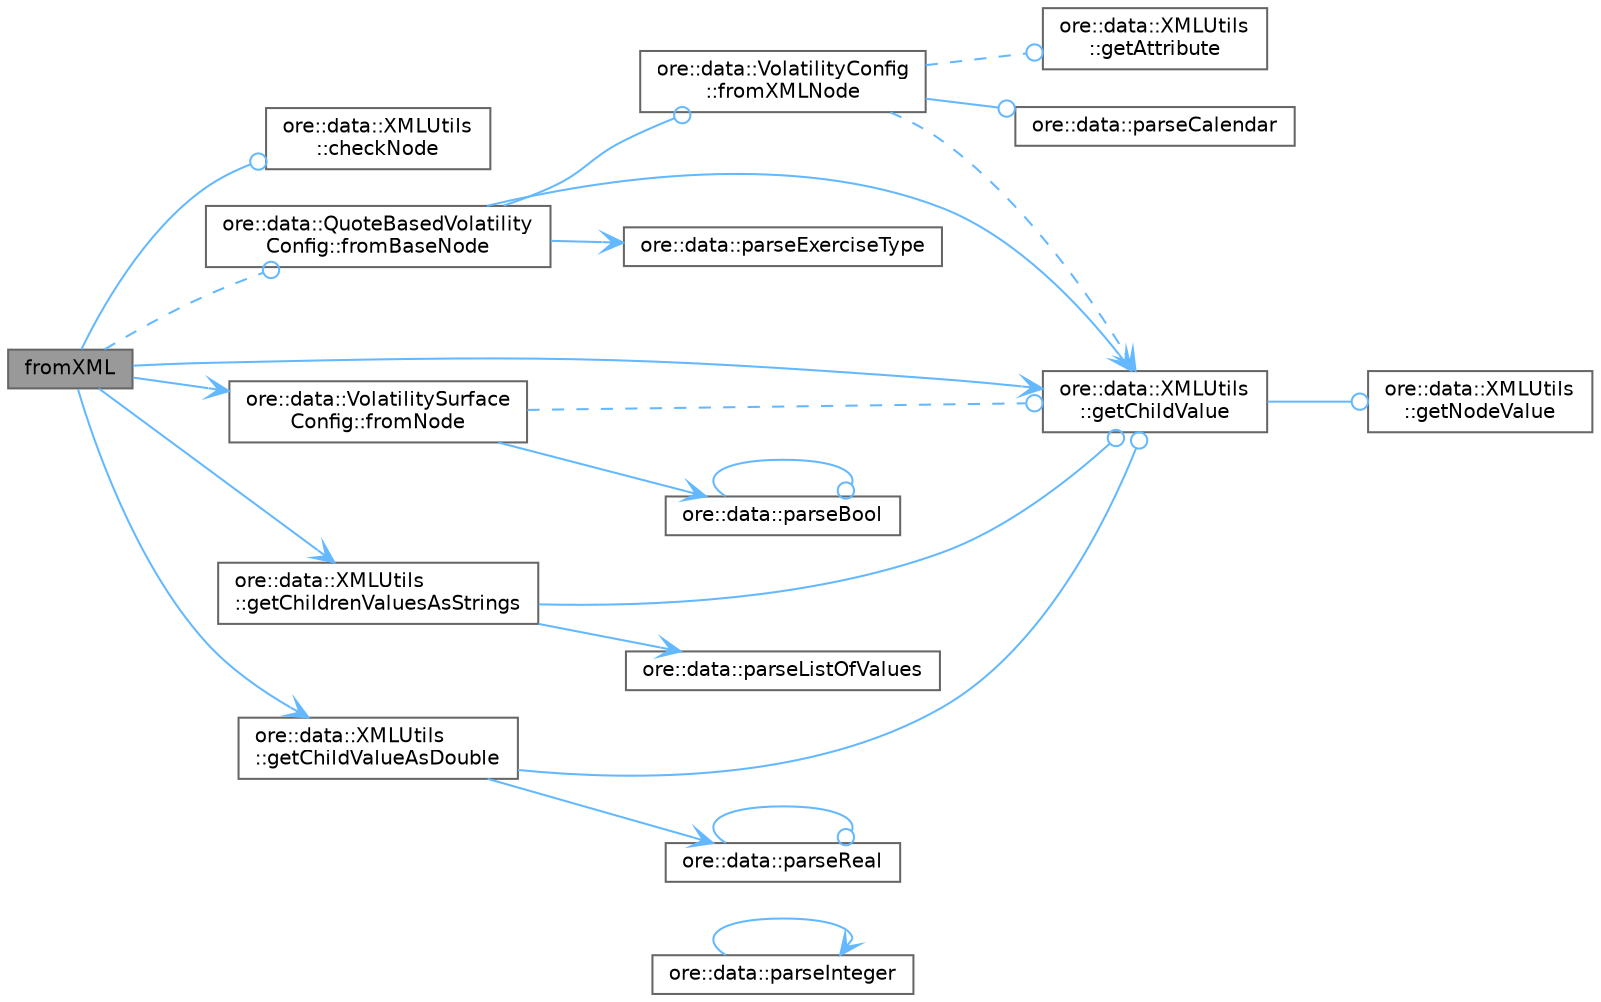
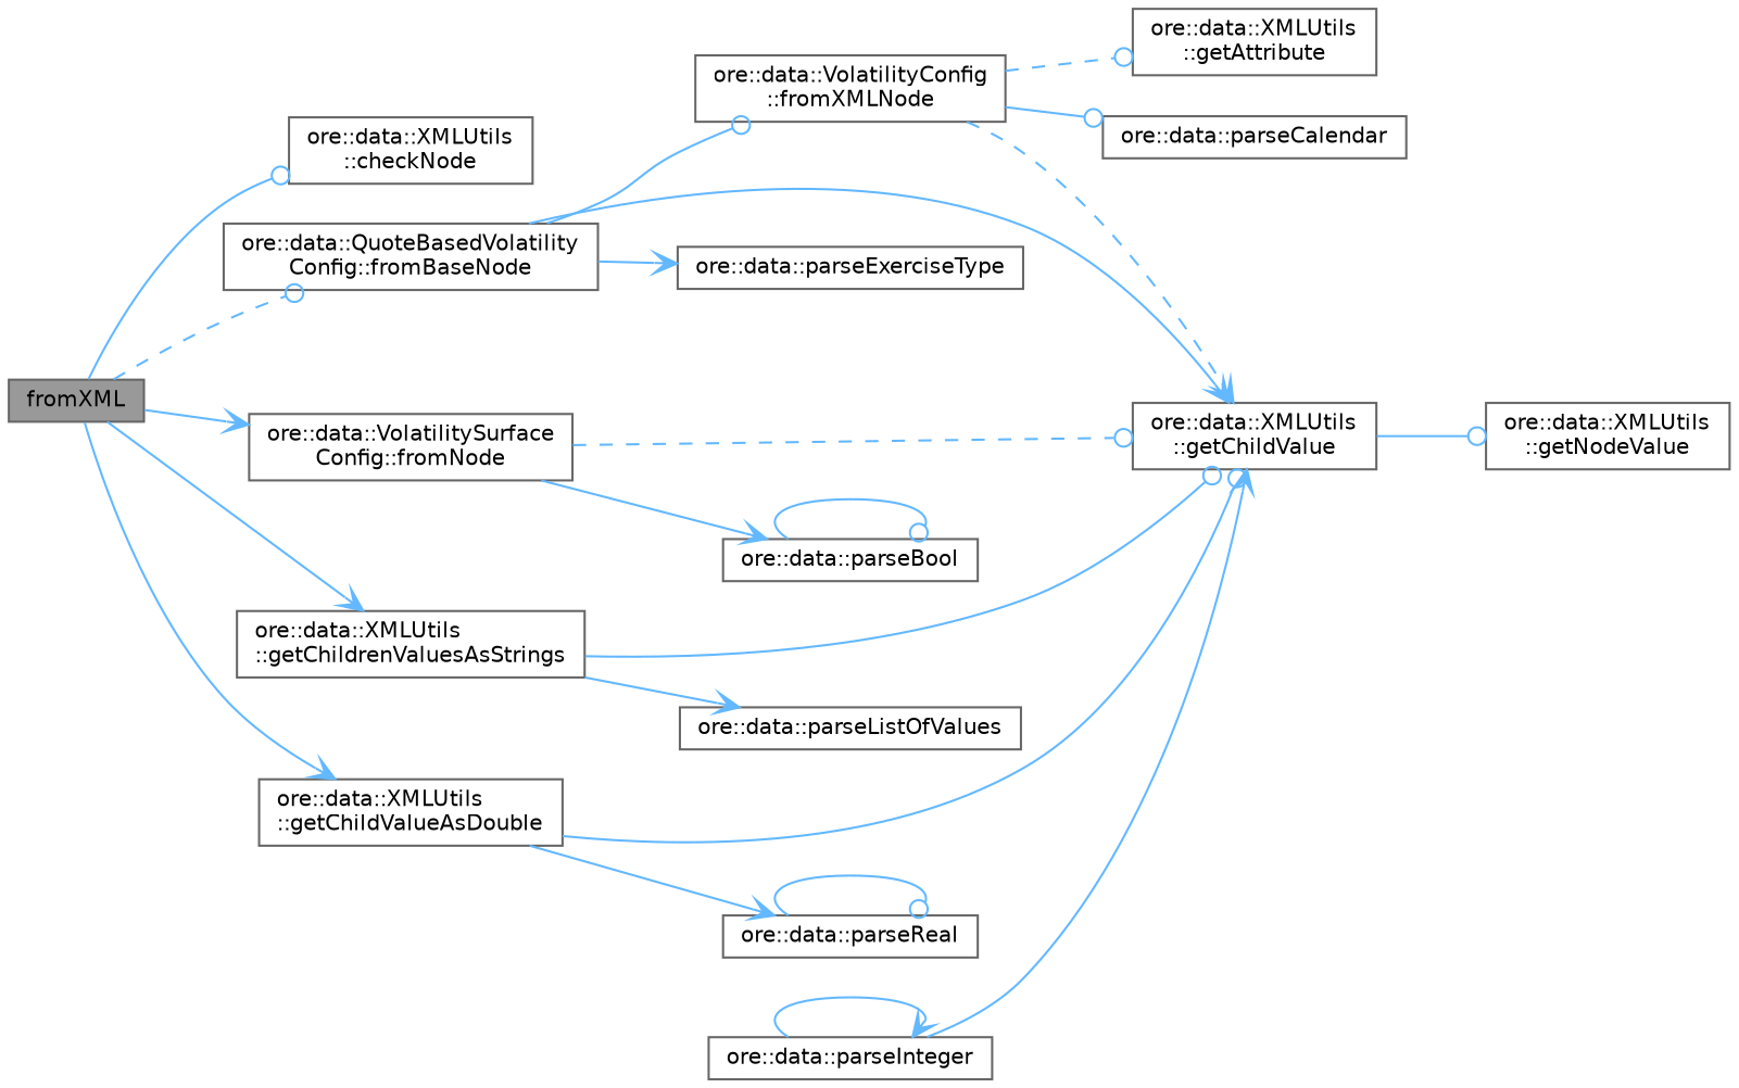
  digraph {
    rankdir=LR
    node [color=grey40 fillcolor=white fontname=Helvetica fontsize=10 shape=box style=filled]
    edge [arrowhead=odot color=steelblue1 fontname=Helvetica fontsize=10 labelfontname=Helvetica labelfontsize=10 style=solid]
    n1 [color=gray40 fillcolor=grey60 fontcolor=black height=0.2 label=fromXML width=0.4]
    n2 [height=0.2 label="ore::data::XMLUtils\l::checkNode" width=0.4]
    n3 [height=0.2 label="ore::data::QuoteBasedVolatility\lConfig::fromBaseNode" width=0.4]
    n4 [height=0.2 label="ore::data::XMLUtils\l::getChildValue" width=0.4]
    n5 [height=0.2 label="ore::data::VolatilitySurface\lConfig::fromNode" width=0.4]
    n6 [height=0.2 label="ore::data::XMLUtils\l::getChildrenValuesAsStrings" width=0.4]
    n7 [height=0.2 label="ore::data::XMLUtils\l::getChildValueAsDouble" width=0.4]
    n8 [height=0.2 label="ore::data::VolatilityConfig\l::fromXMLNode" width=0.4]
    n9 [height=0.2 label="ore::data::parseExerciseType" width=0.4]
    n10 [height=0.2 label="ore::data::XMLUtils\l::getNodeValue" width=0.4]
    n11 [height=0.2 label="ore::data::parseBool" width=0.4]
    n12 [height=0.2 label="ore::data::parseListOfValues" width=0.4]
    n13 [height=0.2 label="ore::data::parseReal" width=0.4]
    n14 [height=0.2 label="ore::data::XMLUtils\l::getAttribute" width=0.4]
    n15 [height=0.2 label="ore::data::parseCalendar" width=0.4]
    n16 [height=0.2 label="ore::data::parseInteger" width=0.4]
    n1 -> n2
    n1 -> n3 [style=dashed]
-   n1 -> n4 [arrowhead=vee]
+   n16 -> n4 [arrowhead=vee]
    n1 -> n5 [arrowhead=vee]
    n1 -> n6 [arrowhead=vee]
    n1 -> n7 [arrowhead=vee]
    n3 -> n4 [arrowhead=vee]
    n3 -> n8
    n3 -> n9 [arrowhead=vee]
    n4 -> n10
    n5 -> n4 [style=dashed]
    n5 -> n11 [arrowhead=vee]
    n6 -> n4
    n6 -> n12 [arrowhead=vee]
    n7 -> n4
    n7 -> n13 [arrowhead=vee]
    n8 -> n4 [arrowhead=vee style=dashed]
    n8 -> n14 [style=dashed]
    n8 -> n15
    n11 -> n11
    n13 -> n13
    n16 -> n16 [arrowhead=vee]
  }
